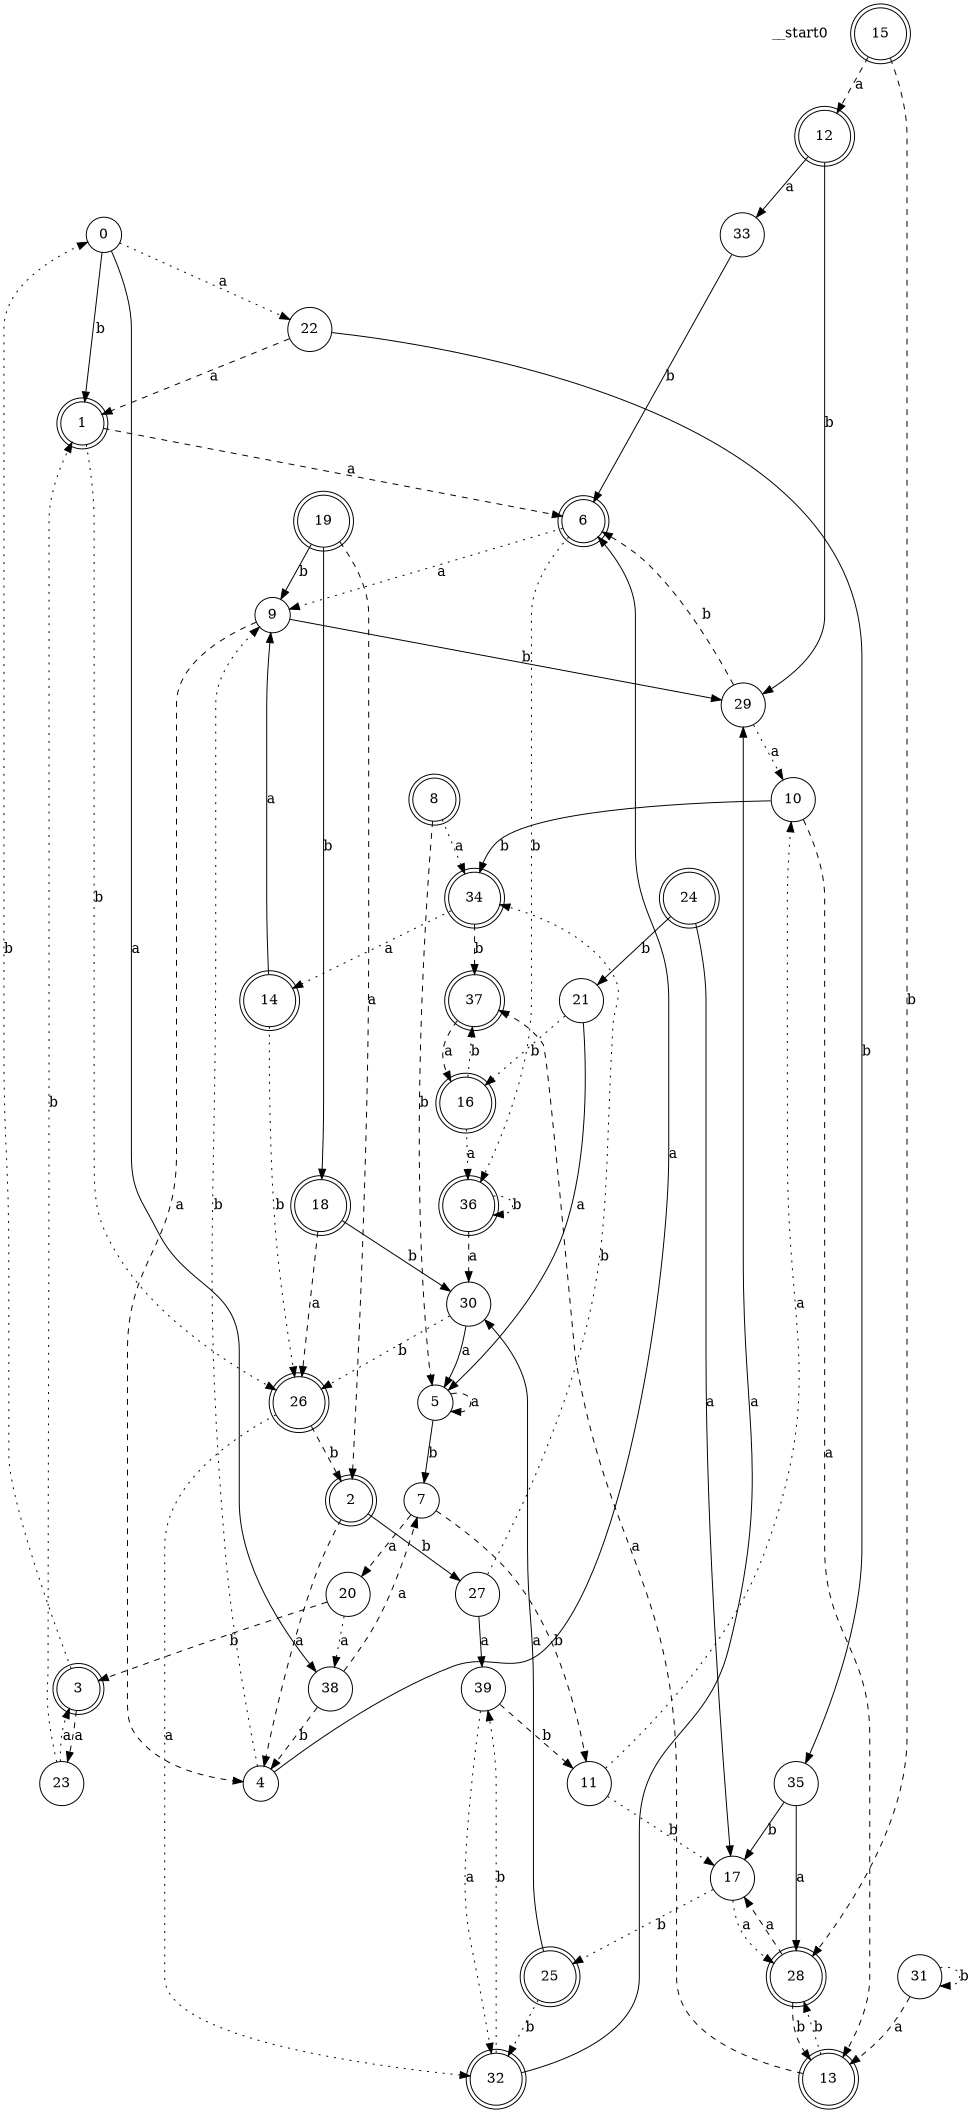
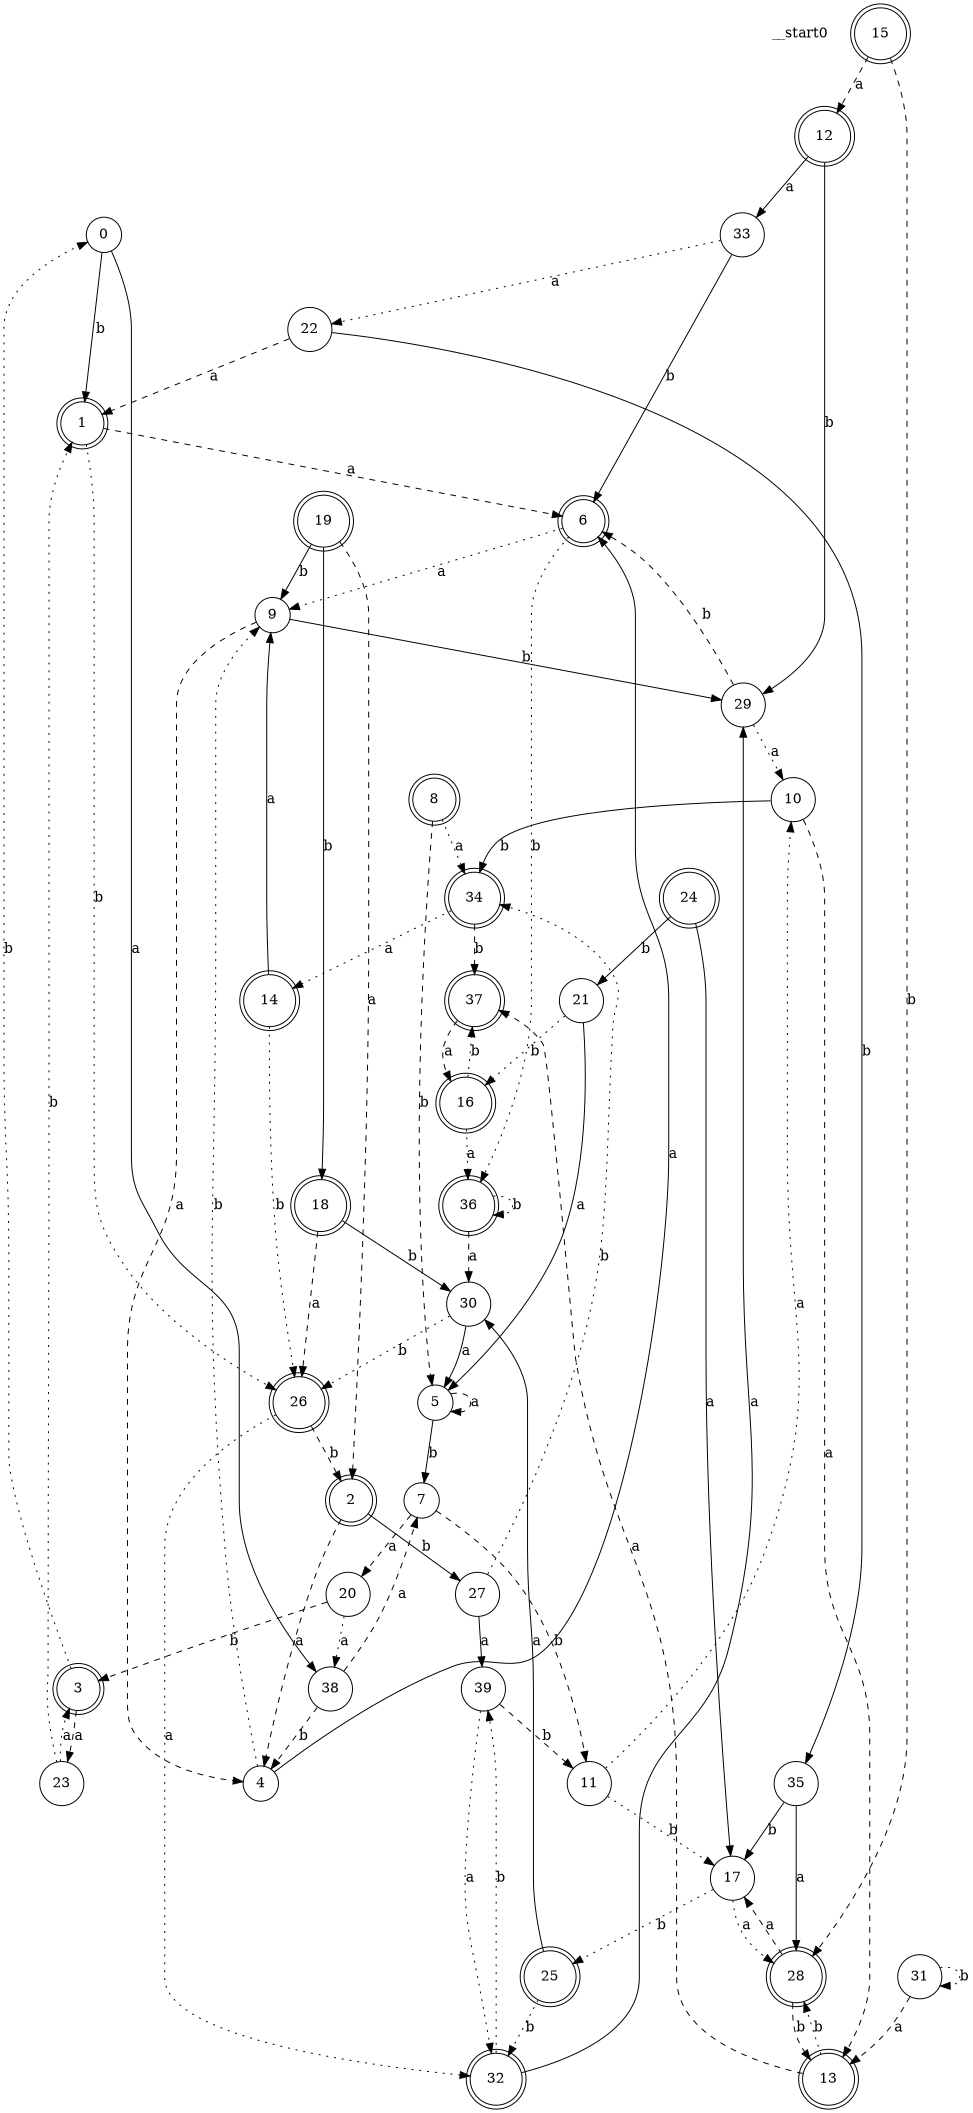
  digraph {
    rankdir=TB
    node [shape=circle color=black fillcolor=white style=filled]
    edge [style=dotted]
    __start0 [shape=none color="" fillcolor="" style=""]
    n2 [label=0]
    n3 [label=1 shape=doublecircle style="rounded,filled"]
    n4 [label=38]
    n5 [label=6 shape=doublecircle style="rounded,filled"]
    n6 [label=26 shape=doublecircle style="rounded,filled"]
    n7 [label=4]
    n8 [label=7]
    n9 [label=9]
    n10 [label=36 shape=doublecircle style="rounded,filled"]
    n11 [label=2 shape=doublecircle style="rounded,filled"]
    n12 [label=32 shape=doublecircle style="rounded,filled"]
    n13 [label=27]
    n14 [label=34 shape=doublecircle style="rounded,filled"]
    n15 [label=39]
    n16 [label=3 shape=doublecircle style="rounded,filled"]
    n17 [label=23]
    n18 [label=29]
    n19 [label=5]
    n20 [label=11]
    n21 [label=20]
    n22 [label=30]
    n23 [label=10]
    n24 [label=17]
    n25 [label=8 shape=doublecircle style="rounded,filled"]
    n26 [label=37 shape=doublecircle style="rounded,filled"]
    n27 [label=14 shape=doublecircle style="rounded,filled"]
    n28 [label=13 shape=doublecircle style="rounded,filled"]
    n29 [label=28 shape=doublecircle style="rounded,filled"]
    n30 [label=25 shape=doublecircle style="rounded,filled"]
    n31 [label=12 shape=doublecircle style="rounded,filled"]
    n32 [label=33]
    n33 [label=22]
    n34 [label=16 shape=doublecircle style="rounded,filled"]
    n35 [label=15 shape=doublecircle style="rounded,filled"]
    n36 [label=18 shape=doublecircle style="rounded,filled"]
    n37 [label=19 shape=doublecircle style="rounded,filled"]
    n38 [label=21]
    n39 [label=35]
    n40 [label=24 shape=doublecircle style="rounded,filled"]
    n41 [label=31]
    n2 -> n3 [label=b style=solid]
    n2 -> n4 [label=a style=solid]
    n3 -> n5 [label=a style=dashed]
    n3 -> n6 [label=b]
    n4 -> n7 [label=b style=dashed]
    n4 -> n8 [label=a style=dashed]
    n5 -> n9 [label=a]
    n5 -> n10 [label=b]
    n6 -> n11 [label=b style=dashed]
    n6 -> n12 [label=a]
    n7 -> n5 [label=a style=solid]
    n7 -> n9 [label=b]
    n8 -> n20 [label=b style=dashed]
    n8 -> n21 [label=a style=dashed]
    n9 -> n7 [label=a style=dashed]
    n9 -> n18 [label=b style=solid]
    n10 -> n10 [label=b]
    n10 -> n22 [label=a style=dashed]
    n11 -> n7 [label=a style=dashed]
    n11 -> n13 [label=b style=solid]
    n12 -> n15 [label=b]
    n12 -> n18 [label=a style=solid]
    n13 -> n14 [label=b]
    n13 -> n15 [label=a style=solid]
    n14 -> n26 [label=b style=dashed]
    n14 -> n27 [label=a]
    n15 -> n12 [label=a]
    n15 -> n20 [label=b style=dashed]
    n16 -> n2 [label=b]
    n16 -> n17 [label=a style=dashed]
    n17 -> n3 [label=b]
    n17 -> n16 [label=a]
    n18 -> n5 [label=b style=dashed]
    n18 -> n23 [label=a]
    n19 -> n8 [label=b style=solid]
    n19 -> n19 [label=a style=dashed]
    n20 -> n23 [label=a]
    n20 -> n24 [label=b]
    n21 -> n4 [label=a]
    n21 -> n16 [label=b style=dashed]
    n22 -> n6 [label=b]
    n22 -> n19 [label=a style=solid]
    n23 -> n14 [label=b style=solid]
    n23 -> n28 [label=a style=dashed]
    n24 -> n29 [label=a]
    n24 -> n30 [label=b]
    n25 -> n14 [label=a]
    n25 -> n19 [label=b style=dashed]
    n26 -> n34 [label=a style=dashed]
    n27 -> n6 [label=b]
    n27 -> n9 [label=a style=solid]
    n28 -> n26 [label=a style=dashed]
    n28 -> n29 [label=b]
    n29 -> n24 [label=a style=dashed]
    n29 -> n28 [label=b style=dashed]
    n30 -> n12 [label=b]
    n30 -> n22 [label=a style=solid]
    n31 -> n18 [label=b style=solid]
    n31 -> n32 [label=a style=solid]
    n32 -> n5 [label=b style=solid]
-   n2 -> n33 [label=a]
+   n32 -> n33 [label=a]
    n33 -> n3 [label=a style=dashed]
    n33 -> n39 [label=b style=solid]
    n34 -> n10 [label=a]
    n34 -> n26 [label=b]
    n35 -> n29 [label=b style=dashed]
    n35 -> n31 [label=a style=dashed]
    n36 -> n6 [label=a style=dashed]
    n36 -> n22 [label=b style=solid]
    n37 -> n9 [label=b style=solid]
    n37 -> n11 [label=a style=dashed]
    n37 -> n36 [label=b style=solid]
    n38 -> n19 [label=a style=solid]
    n38 -> n34 [label=b]
    n39 -> n24 [label=b style=solid]
    n39 -> n29 [label=a style=solid]
    n40 -> n24 [label=a style=solid]
    n40 -> n38 [label=b style=solid]
    n41 -> n28 [label=a style=dashed]
    n41 -> n41 [label=b]
  }
